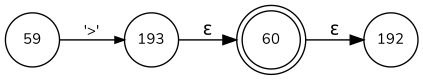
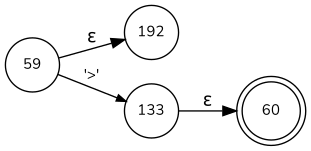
  digraph {
    fontname=Nunito
    rankdir=LR
    node [fixedsize=true fontname=Nunito fontsize=11 shape=circle peripheries=1]
    edge [fontname=Nunito]
    n1 [label=60 shape=doublecircle width=.6 peripheries=""]
    n2 [label=192 width=.55]
-   n3 [label=193 width=.55]
+   n3 [label=133 width=.55]
    n4 [label=59 width=.55]
    n3 -> n1 [label="&epsilon;"]
-   n1 -> n2 [label="&epsilon;"]
+   n4 -> n2 [label="&epsilon;"]
    n4 -> n3 [arrowhead=normal arrowsize=.7 fontsize=11 label="'>'"]
  }
